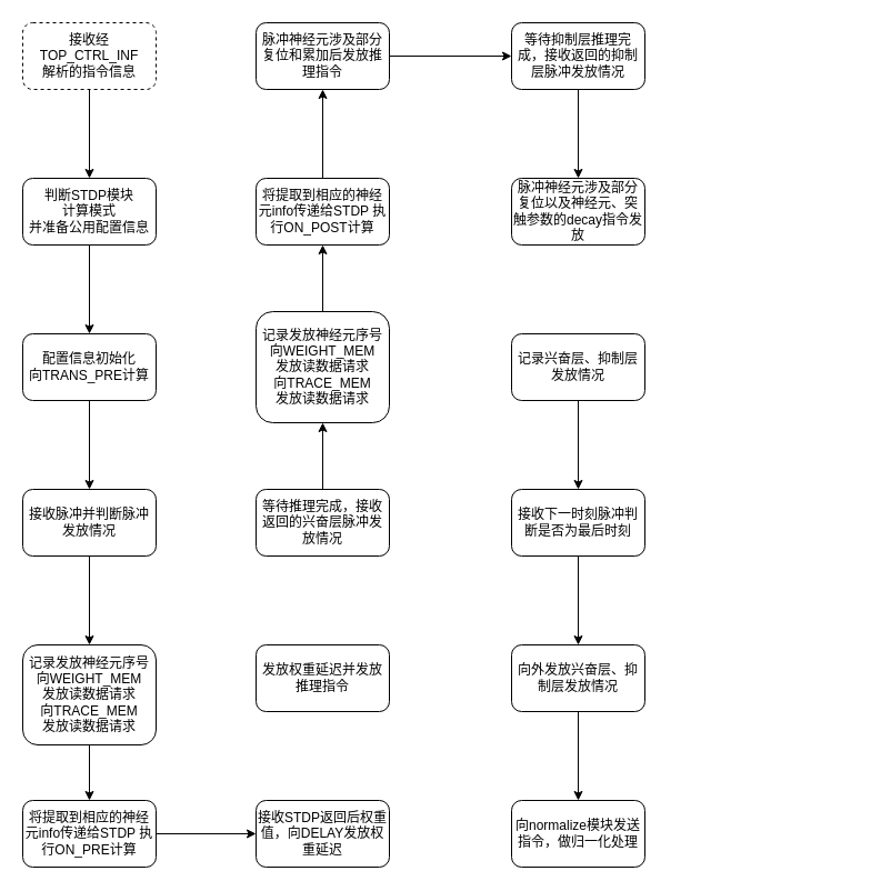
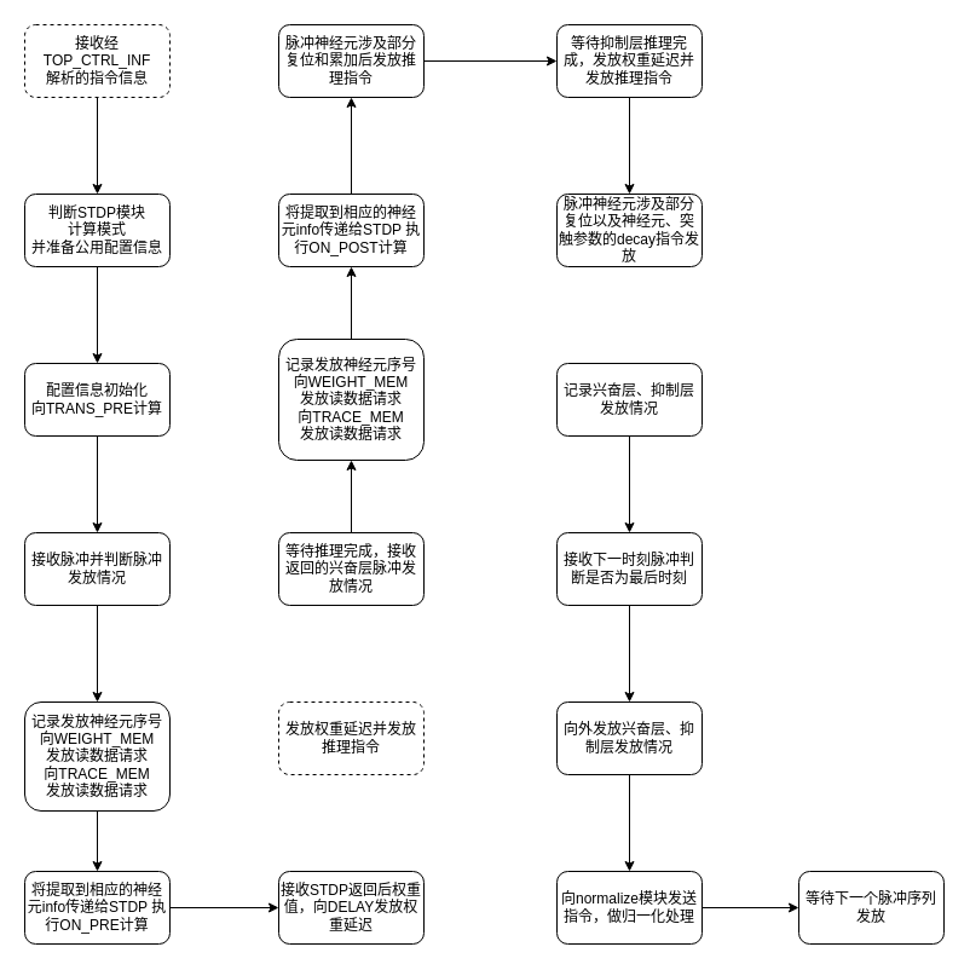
  <mxCell id="0" />
  <mxCell id="1" parent="0" />
  <mxCell id="2" value="" style="edgeStyle=orthogonalEdgeStyle;rounded=0;orthogonalLoop=1;jettySize=auto;html=1;" edge="1" parent="1" source="3" target="5"><mxGeometry relative="1" as="geometry" /></mxCell>
  <mxCell id="3" value="接收经TOP_CTRL_INF&lt;br&gt;解析的指令信息" style="rounded=1;whiteSpace=wrap;html=1;fillColor=none;dashed=1;" vertex="1" parent="1"><mxGeometry x="20" y="20" width="120" height="60" as="geometry" /></mxCell>
  <mxCell id="4" value="" style="edgeStyle=orthogonalEdgeStyle;rounded=0;orthogonalLoop=1;jettySize=auto;html=1;" edge="1" parent="1" source="5" target="7"><mxGeometry relative="1" as="geometry" /></mxCell>
  <mxCell id="5" value="判断STDP模块&lt;br&gt;计算模式&lt;br&gt;并准备公用配置信息" style="whiteSpace=wrap;html=1;fillColor=none;rounded=1;" vertex="1" parent="1"><mxGeometry x="20" y="160" width="120" height="60" as="geometry" /></mxCell>
  <mxCell id="6" value="" style="edgeStyle=orthogonalEdgeStyle;rounded=0;orthogonalLoop=1;jettySize=auto;html=1;" edge="1" parent="1" source="7" target="9"><mxGeometry relative="1" as="geometry" /></mxCell>
  <mxCell id="7" value="配置信息初始化&lt;br style=&quot;border-color: var(--border-color);&quot;&gt;向TRANS_PRE计算" style="whiteSpace=wrap;html=1;fillColor=none;rounded=1;" vertex="1" parent="1"><mxGeometry x="20" y="300" width="120" height="60" as="geometry" /></mxCell>
  <mxCell id="8" value="" style="edgeStyle=orthogonalEdgeStyle;rounded=0;orthogonalLoop=1;jettySize=auto;html=1;" edge="1" parent="1" source="9" target="11"><mxGeometry relative="1" as="geometry" /></mxCell>
  <mxCell id="9" value="接收脉冲并判断脉冲发放情况" style="whiteSpace=wrap;html=1;fillColor=none;rounded=1;" vertex="1" parent="1"><mxGeometry x="20" y="440" width="120" height="60" as="geometry" /></mxCell>
  <mxCell id="10" value="" style="edgeStyle=orthogonalEdgeStyle;rounded=0;orthogonalLoop=1;jettySize=auto;html=1;" edge="1" parent="1" source="11" target="13"><mxGeometry relative="1" as="geometry" /></mxCell>
  <mxCell id="11" value="记录发放神经元序号&lt;br&gt;向WEIGHT_MEM&lt;br&gt;发放读数据请求&lt;br&gt;向TRACE_MEM&lt;br&gt;发放读数据请求" style="whiteSpace=wrap;html=1;fillColor=none;rounded=1;" vertex="1" parent="1"><mxGeometry x="20" y="580" width="120" height="90" as="geometry" /></mxCell>
  <mxCell id="12" value="" style="edgeStyle=orthogonalEdgeStyle;rounded=0;orthogonalLoop=1;jettySize=auto;html=1;" edge="1" parent="1" source="13" target="14"><mxGeometry relative="1" as="geometry" /></mxCell>
  <mxCell id="13" value="将提取到相应的神经元info传递给STDP 执行ON_PRE计算" style="whiteSpace=wrap;html=1;fillColor=none;rounded=1;" vertex="1" parent="1"><mxGeometry x="20" y="720" width="120" height="60" as="geometry" /></mxCell>
  <mxCell id="14" value="接收STDP返回后权重值，向DELAY发放权重延迟" style="whiteSpace=wrap;html=1;fillColor=none;rounded=1;" vertex="1" parent="1"><mxGeometry x="230" y="720" width="120" height="60" as="geometry" /></mxCell>
- <mxCell id="15" value="发放权重延迟并发放推理指令" style="whiteSpace=wrap;html=1;fillColor=none;rounded=1;" vertex="1" parent="1"><mxGeometry x="230" y="580" width="120" height="60" as="geometry" /></mxCell>
+ <mxCell id="15" value="发放权重延迟并发放推理指令" style="whiteSpace=wrap;html=1;fillColor=none;rounded=1;dashed=1;" vertex="1" parent="1"><mxGeometry x="230" y="580" width="120" height="60" as="geometry" /></mxCell>
  <mxCell id="16" value="" style="edgeStyle=orthogonalEdgeStyle;rounded=0;orthogonalLoop=1;jettySize=auto;html=1;" edge="1" parent="1" source="17" target="19"><mxGeometry relative="1" as="geometry" /></mxCell>
  <mxCell id="17" value="等待推理完成，接收返回的兴奋层脉冲发放情况" style="whiteSpace=wrap;html=1;fillColor=none;rounded=1;" vertex="1" parent="1"><mxGeometry x="230" y="440" width="120" height="60" as="geometry" /></mxCell>
  <mxCell id="18" value="" style="edgeStyle=orthogonalEdgeStyle;rounded=0;orthogonalLoop=1;jettySize=auto;html=1;" edge="1" parent="1" source="19" target="21"><mxGeometry relative="1" as="geometry" /></mxCell>
  <mxCell id="19" value="记录发放神经元序号&lt;br style=&quot;border-color: var(--border-color);&quot;&gt;向WEIGHT_MEM&lt;br style=&quot;border-color: var(--border-color);&quot;&gt;发放读数据请求&lt;br style=&quot;border-color: var(--border-color);&quot;&gt;向TRACE_MEM&lt;br style=&quot;border-color: var(--border-color);&quot;&gt;发放读数据请求" style="whiteSpace=wrap;html=1;fillColor=none;rounded=1;" vertex="1" parent="1"><mxGeometry x="230" y="280" width="120" height="100" as="geometry" /></mxCell>
  <mxCell id="20" value="" style="edgeStyle=orthogonalEdgeStyle;rounded=0;orthogonalLoop=1;jettySize=auto;html=1;" edge="1" parent="1" source="21" target="23"><mxGeometry relative="1" as="geometry" /></mxCell>
  <mxCell id="21" value="将提取到相应的神经元info传递给STDP 执行ON_POST计算" style="whiteSpace=wrap;html=1;fillColor=none;rounded=1;" vertex="1" parent="1"><mxGeometry x="230" y="160" width="120" height="60" as="geometry" /></mxCell>
  <mxCell id="22" value="" style="edgeStyle=orthogonalEdgeStyle;rounded=0;orthogonalLoop=1;jettySize=auto;html=1;" edge="1" parent="1" source="23" target="25"><mxGeometry relative="1" as="geometry" /></mxCell>
  <mxCell id="23" value="脉冲神经元涉及部分复位和累加后发放推理指令" style="whiteSpace=wrap;html=1;fillColor=none;rounded=1;" vertex="1" parent="1"><mxGeometry x="230" y="20" width="120" height="60" as="geometry" /></mxCell>
  <mxCell id="24" value="" style="edgeStyle=orthogonalEdgeStyle;rounded=0;orthogonalLoop=1;jettySize=auto;html=1;" edge="1" parent="1" source="25" target="26"><mxGeometry relative="1" as="geometry" /></mxCell>
- <mxCell id="25" value="等待抑制层推理完成，接收返回的抑制层脉冲发放情况" style="whiteSpace=wrap;html=1;fillColor=none;rounded=1;" vertex="1" parent="1"><mxGeometry x="460" y="20" width="120" height="60" as="geometry" /></mxCell>
+ <mxCell id="25" value="等待抑制层推理完成，发放权重延迟并发放推理指令" style="whiteSpace=wrap;html=1;fillColor=none;rounded=1;" vertex="1" parent="1"><mxGeometry x="460" y="20" width="120" height="60" as="geometry" /></mxCell>
  <mxCell id="26" value="脉冲神经元涉及部分复位以及神经元、突触参数的decay指令发放" style="whiteSpace=wrap;html=1;fillColor=none;rounded=1;" vertex="1" parent="1"><mxGeometry x="460" y="160" width="120" height="60" as="geometry" /></mxCell>
  <mxCell id="27" value="" style="edgeStyle=orthogonalEdgeStyle;rounded=0;orthogonalLoop=1;jettySize=auto;html=1;" edge="1" parent="1" source="28" target="30"><mxGeometry relative="1" as="geometry" /></mxCell>
  <mxCell id="28" value="记录兴奋层、抑制层发放情况" style="whiteSpace=wrap;html=1;fillColor=none;rounded=1;" vertex="1" parent="1"><mxGeometry x="460" y="300" width="120" height="60" as="geometry" /></mxCell>
  <mxCell id="29" value="" style="edgeStyle=orthogonalEdgeStyle;rounded=0;orthogonalLoop=1;jettySize=auto;html=1;" edge="1" parent="1" source="30" target="32"><mxGeometry relative="1" as="geometry" /></mxCell>
  <mxCell id="30" value="接收下一时刻脉冲判断是否为最后时刻" style="whiteSpace=wrap;html=1;fillColor=none;rounded=1;" vertex="1" parent="1"><mxGeometry x="460" y="440" width="120" height="60" as="geometry" /></mxCell>
  <mxCell id="31" value="" style="edgeStyle=orthogonalEdgeStyle;rounded=0;orthogonalLoop=1;jettySize=auto;html=1;" edge="1" parent="1" source="32" target="34"><mxGeometry relative="1" as="geometry" /></mxCell>
  <mxCell id="32" value="向外发放兴奋层、抑制层发放情况" style="whiteSpace=wrap;html=1;fillColor=none;rounded=1;" vertex="1" parent="1"><mxGeometry x="460" y="580" width="120" height="60" as="geometry" /></mxCell>
+ <mxCell id="33" value="" style="edgeStyle=orthogonalEdgeStyle;rounded=0;orthogonalLoop=1;jettySize=auto;html=1;" edge="1" parent="1" source="34" target="35"><mxGeometry relative="1" as="geometry" /></mxCell>
  <mxCell id="34" value="向normalize模块发送指令，做归一化处理" style="whiteSpace=wrap;html=1;fillColor=none;rounded=1;" vertex="1" parent="1"><mxGeometry x="460" y="720" width="120" height="60" as="geometry" /></mxCell>
+ <mxCell id="35" value="等待下一个脉冲序列发放" style="whiteSpace=wrap;html=1;fillColor=none;rounded=1;" vertex="1" parent="1"><mxGeometry x="660" y="720" width="120" height="60" as="geometry" /></mxCell>
